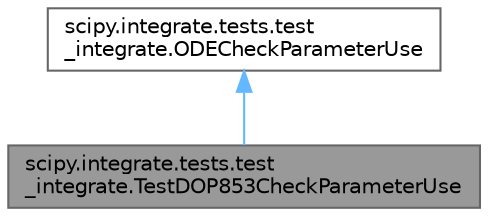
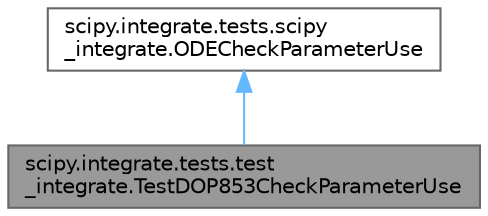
  digraph {
    node [color=gray40 fontname=Helvetica fontsize=10 shape=box style=filled]
    n1 [fillcolor=grey60 fontcolor=black height=0.2 label="scipy.integrate.tests.test\l_integrate.TestDOP853CheckParameterUse" width=0.4]
-   n2 [fillcolor=white height=0.2 label="scipy.integrate.tests.test\l_integrate.ODECheckParameterUse" width=0.4]
+   n2 [fillcolor=white height=0.2 label="scipy.integrate.tests.scipy\l_integrate.ODECheckParameterUse" width=0.4]
    n2 -> n1 [color=steelblue1 dir=back fontname=Helvetica fontsize=10 labelfontname=Helvetica labelfontsize=10 style=solid]
  }
